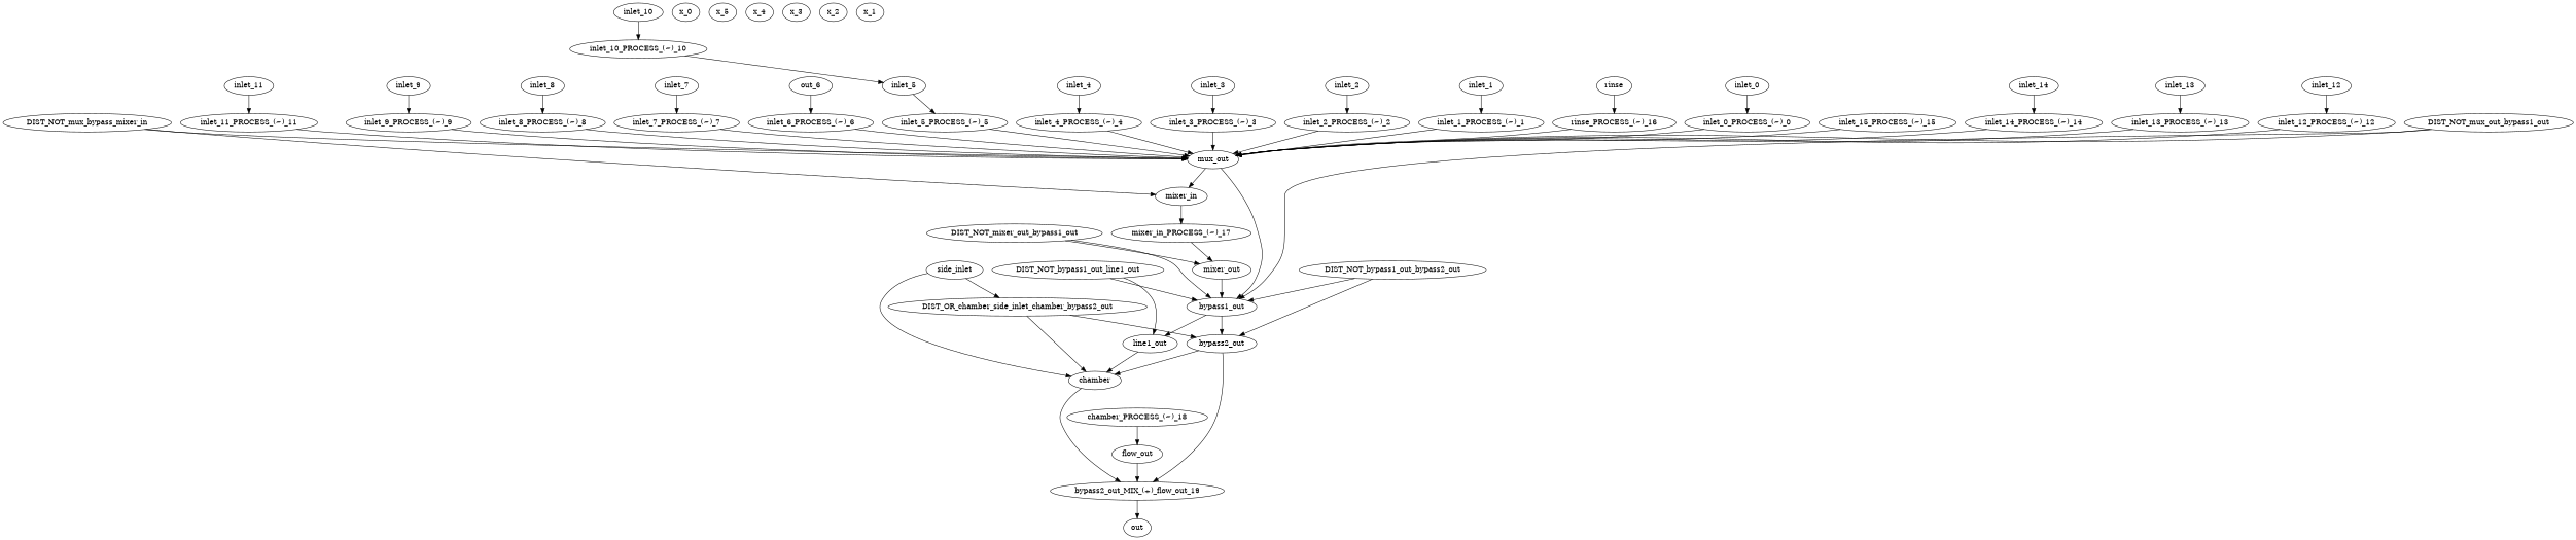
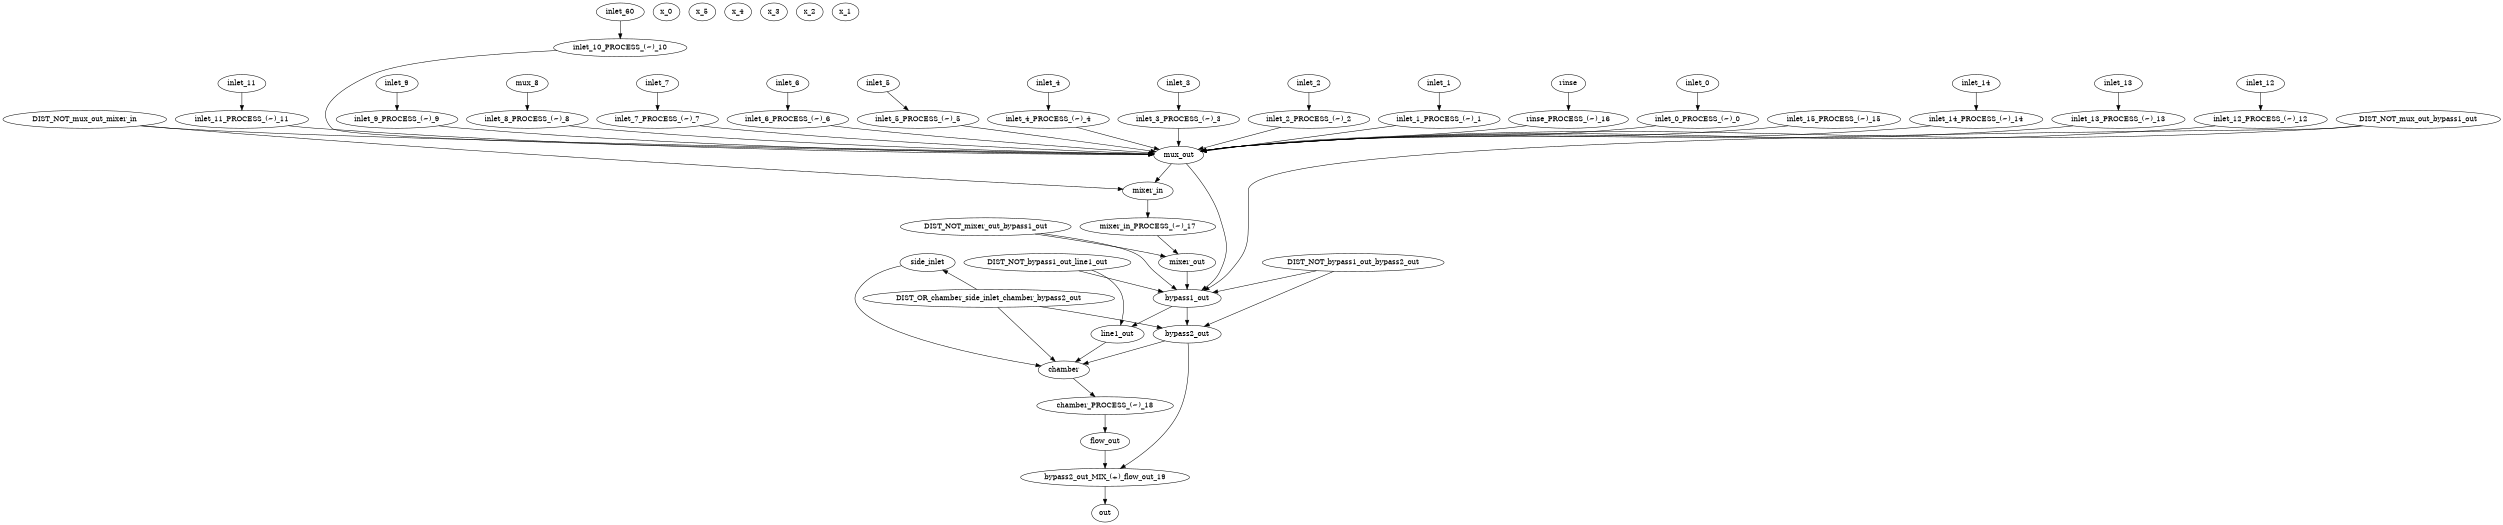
  strict digraph {
    inlet_0
    "inlet_0_PROCESS_(~)_0"
    mux_out
    bypass1_out
    mixer_in
    "inlet_15_PROCESS_(~)_15"
    inlet_14
    "inlet_14_PROCESS_(~)_14"
    inlet_13
    "inlet_13_PROCESS_(~)_13"
    inlet_12
    "inlet_12_PROCESS_(~)_12"
    inlet_11
    "inlet_11_PROCESS_(~)_11"
-   inlet_10
+   inlet_10 [label=inlet_60]
    "inlet_10_PROCESS_(~)_10"
    inlet_9
    "inlet_9_PROCESS_(~)_9"
-   inlet_8
+   inlet_8 [label=mux_8]
    "inlet_8_PROCESS_(~)_8"
    inlet_7
    "inlet_7_PROCESS_(~)_7"
-   inlet_6 [label=out_6]
+   inlet_6
    "inlet_6_PROCESS_(~)_6"
    inlet_5
    "inlet_5_PROCESS_(~)_5"
    inlet_4
    "inlet_4_PROCESS_(~)_4"
    inlet_3
    "inlet_3_PROCESS_(~)_3"
    inlet_2
    "inlet_2_PROCESS_(~)_2"
    inlet_1
    "inlet_1_PROCESS_(~)_1"
    rinse
    "rinse_PROCESS_(~)_16"
    side_inlet
    chamber
    "chamber_PROCESS_(~)_18"
    flow_out
    x_0
    x_5
    x_4
    x_3
    x_2
    x_1
    bypass2_out
    line1_out
    "mixer_in_PROCESS_(~)_17"
    "bypass2_out_MIX_(+)_flow_out_19"
    mixer_out
    out
-   DIST_NOT_mux_out_mixer_in [label=DIST_NOT_mux_bypass_mixer_in]
+   DIST_NOT_mux_out_mixer_in
    DIST_NOT_mux_out_bypass1_out
    DIST_NOT_mixer_out_bypass1_out
    DIST_NOT_bypass1_out_bypass2_out
    DIST_NOT_bypass1_out_line1_out
    DIST_OR_chamber_side_inlet_chamber_bypass2_out
    inlet_0 -> "inlet_0_PROCESS_(~)_0"
    "inlet_0_PROCESS_(~)_0" -> mux_out
    mux_out -> bypass1_out
    mux_out -> mixer_in
    bypass1_out -> bypass2_out
    bypass1_out -> line1_out
    mixer_in -> "mixer_in_PROCESS_(~)_17"
    "inlet_15_PROCESS_(~)_15" -> mux_out
    inlet_14 -> "inlet_14_PROCESS_(~)_14"
    "inlet_14_PROCESS_(~)_14" -> mux_out
    inlet_13 -> "inlet_13_PROCESS_(~)_13"
    "inlet_13_PROCESS_(~)_13" -> mux_out
    inlet_12 -> "inlet_12_PROCESS_(~)_12"
    "inlet_12_PROCESS_(~)_12" -> mux_out
    inlet_11 -> "inlet_11_PROCESS_(~)_11"
    "inlet_11_PROCESS_(~)_11" -> mux_out
    inlet_10 -> "inlet_10_PROCESS_(~)_10"
-   "inlet_10_PROCESS_(~)_10" -> inlet_5
+   "inlet_10_PROCESS_(~)_10" -> mux_out
    inlet_9 -> "inlet_9_PROCESS_(~)_9"
    "inlet_9_PROCESS_(~)_9" -> mux_out
    inlet_8 -> "inlet_8_PROCESS_(~)_8"
    "inlet_8_PROCESS_(~)_8" -> mux_out
    inlet_7 -> "inlet_7_PROCESS_(~)_7"
    "inlet_7_PROCESS_(~)_7" -> mux_out
    inlet_6 -> "inlet_6_PROCESS_(~)_6"
    "inlet_6_PROCESS_(~)_6" -> mux_out
    inlet_5 -> "inlet_5_PROCESS_(~)_5"
    "inlet_5_PROCESS_(~)_5" -> mux_out
    inlet_4 -> "inlet_4_PROCESS_(~)_4"
    "inlet_4_PROCESS_(~)_4" -> mux_out
    inlet_3 -> "inlet_3_PROCESS_(~)_3"
    "inlet_3_PROCESS_(~)_3" -> mux_out
    inlet_2 -> "inlet_2_PROCESS_(~)_2"
    "inlet_2_PROCESS_(~)_2" -> mux_out
    inlet_1 -> "inlet_1_PROCESS_(~)_1"
    "inlet_1_PROCESS_(~)_1" -> mux_out
    rinse -> "rinse_PROCESS_(~)_16"
    "rinse_PROCESS_(~)_16" -> mux_out
    side_inlet -> chamber
-   chamber -> "bypass2_out_MIX_(+)_flow_out_19"
+   chamber -> "chamber_PROCESS_(~)_18"
    "chamber_PROCESS_(~)_18" -> flow_out
    flow_out -> "bypass2_out_MIX_(+)_flow_out_19"
    bypass2_out -> chamber
    bypass2_out -> "bypass2_out_MIX_(+)_flow_out_19"
    line1_out -> chamber
    "mixer_in_PROCESS_(~)_17" -> mixer_out
    "bypass2_out_MIX_(+)_flow_out_19" -> out
    mixer_out -> bypass1_out
    DIST_NOT_mux_out_mixer_in -> mux_out
    DIST_NOT_mux_out_mixer_in -> mixer_in
    DIST_NOT_mux_out_bypass1_out -> mux_out
    DIST_NOT_mux_out_bypass1_out -> bypass1_out
    DIST_NOT_mixer_out_bypass1_out -> bypass1_out
    DIST_NOT_mixer_out_bypass1_out -> mixer_out
    DIST_NOT_bypass1_out_bypass2_out -> bypass1_out
    DIST_NOT_bypass1_out_bypass2_out -> bypass2_out
    DIST_NOT_bypass1_out_line1_out -> bypass1_out
    DIST_NOT_bypass1_out_line1_out -> line1_out
-   side_inlet -> DIST_OR_chamber_side_inlet_chamber_bypass2_out
+   DIST_OR_chamber_side_inlet_chamber_bypass2_out -> side_inlet
    DIST_OR_chamber_side_inlet_chamber_bypass2_out -> chamber
    DIST_OR_chamber_side_inlet_chamber_bypass2_out -> bypass2_out
  }
